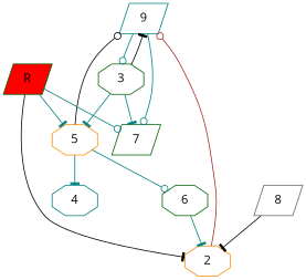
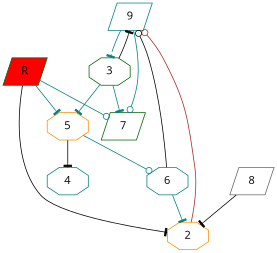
  digraph {
    fontname="Open Sans"
    node [color=darkgreen fontname="Open Sans" shape=octagon]
    edge [arrowhead=tee color=teal fontname="Open Sans"]
    n1 [color=teal label=9 shape=parallelogram]
    3
    7 [shape=parallelogram]
    5 [color=darkorange]
    2 [color=darkorange]
    4 [color=teal]
-   6
+   6 [color=teal]
    8 [color=gray40 shape=parallelogram]
    R [fillcolor="#ff0000" shape=parallelogram style=filled]
-   n1 -> 3 [arrowhead=odot]
+   n1 -> 3
    n1 -> 7 [arrowhead=odot]
    3 -> n1 [color=black]
    3 -> 7
    3 -> 5
-   5 -> n1 [arrowhead=odot color=black]
-   5 -> 4
+   6 -> n1 [arrowhead=odot color=black]
+   5 -> 4 [color=black]
    5 -> 6 [arrowhead=odot]
    2 -> n1 [arrowhead=odot color=brown]
    6 -> 2
    8 -> 2 [color=black]
    R -> 7 [arrowhead=odot]
    R -> 5
    R -> 2 [color=black]
  }
